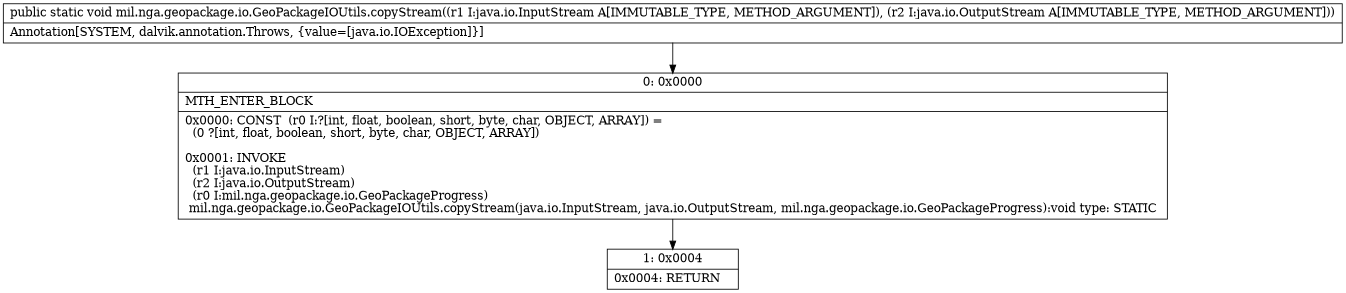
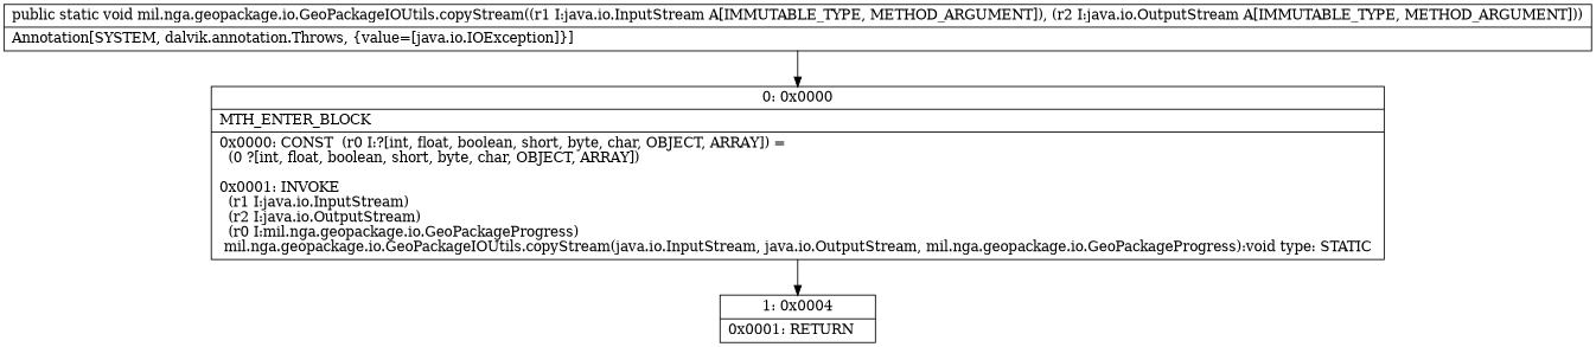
  digraph {
    node [shape=record]
    n1 [label="{0\:\ 0x0000|MTH_ENTER_BLOCK\l|0x0000: CONST  (r0 I:?[int, float, boolean, short, byte, char, OBJECT, ARRAY]) = \l  (0 ?[int, float, boolean, short, byte, char, OBJECT, ARRAY])\l \l0x0001: INVOKE  \l  (r1 I:java.io.InputStream)\l  (r2 I:java.io.OutputStream)\l  (r0 I:mil.nga.geopackage.io.GeoPackageProgress)\l mil.nga.geopackage.io.GeoPackageIOUtils.copyStream(java.io.InputStream, java.io.OutputStream, mil.nga.geopackage.io.GeoPackageProgress):void type: STATIC \l}"]
-   n2 [label="{1\:\ 0x0004|0x0004: RETURN   \l}"]
+   n2 [label="{1\:\ 0x0004|0x0001: RETURN   \l}"]
    n3 [label="{public static void mil.nga.geopackage.io.GeoPackageIOUtils.copyStream((r1 I:java.io.InputStream A[IMMUTABLE_TYPE, METHOD_ARGUMENT]), (r2 I:java.io.OutputStream A[IMMUTABLE_TYPE, METHOD_ARGUMENT]))  | Annotation[SYSTEM, dalvik.annotation.Throws, \{value=[java.io.IOException]\}]\l}"]
    n1 -> n2
    n3 -> n1
  }
